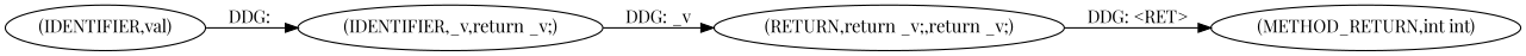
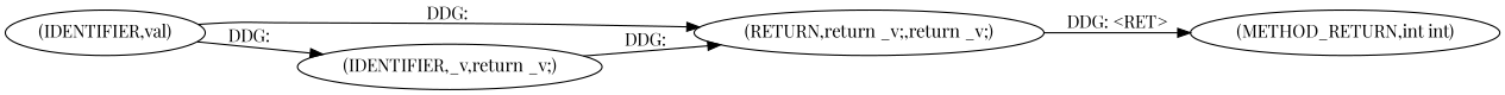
  digraph {
    fontname="Playfair Display"
    rankdir=LR
    node [fontname="Playfair Display"]
    edge [fontname="Playfair Display"]
    n1 [label="(IDENTIFIER,val)"]
    n2 [label="(RETURN,return _v;,return _v;)"]
    n3 [label="(IDENTIFIER,_v,return _v;)"]
    n4 [label="(METHOD_RETURN,int int)"]
+   n1 -> n2 [label="DDG: "]
    n1 -> n3 [label="DDG: "]
    n2 -> n4 [label="DDG: <RET>"]
-   n3 -> n2 [label="DDG: _v"]
+   n3 -> n2 [label="DDG: "]
  }
